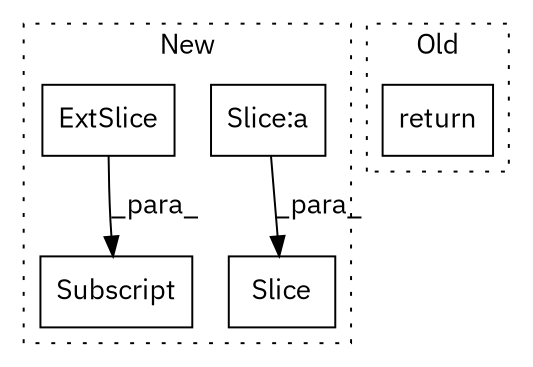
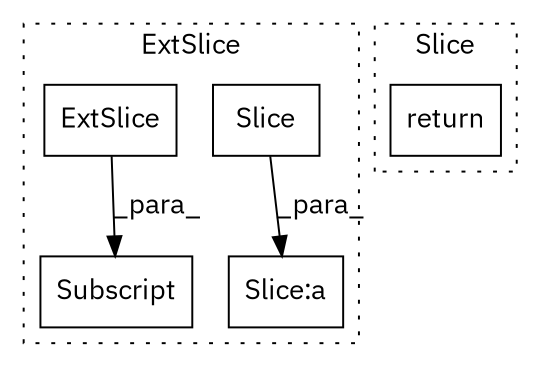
  digraph {
    fontname="IBM Plex Sans"
    node [fontname="IBM Plex Sans" l=18 s=14488 shape=box]
    edge [fontname="IBM Plex Sans"]
    n1 [a=80 label=Slice]
    n2 [a=61 label="Slice:a"]
    n3 [a=85 l=6 label=ExtSlice s=14478]
    n4 [a=63 l="33,0" label=Subscript s="14478,0"]
    n5 [a=93 l=7 label=return s=13280]
    subgraph cluster_1 {
-     label=New
+     label=ExtSlice
      style=dotted
      n1
      n2
      n3
      n4
    }
    subgraph cluster_2 {
-     label=Old
+     label=Slice
      style=dotted
      n5
    }
-   n2 -> n1 [label=_para_]
+   n1 -> n2 [label=_para_]
    n3 -> n4 [label=_para_]
  }
